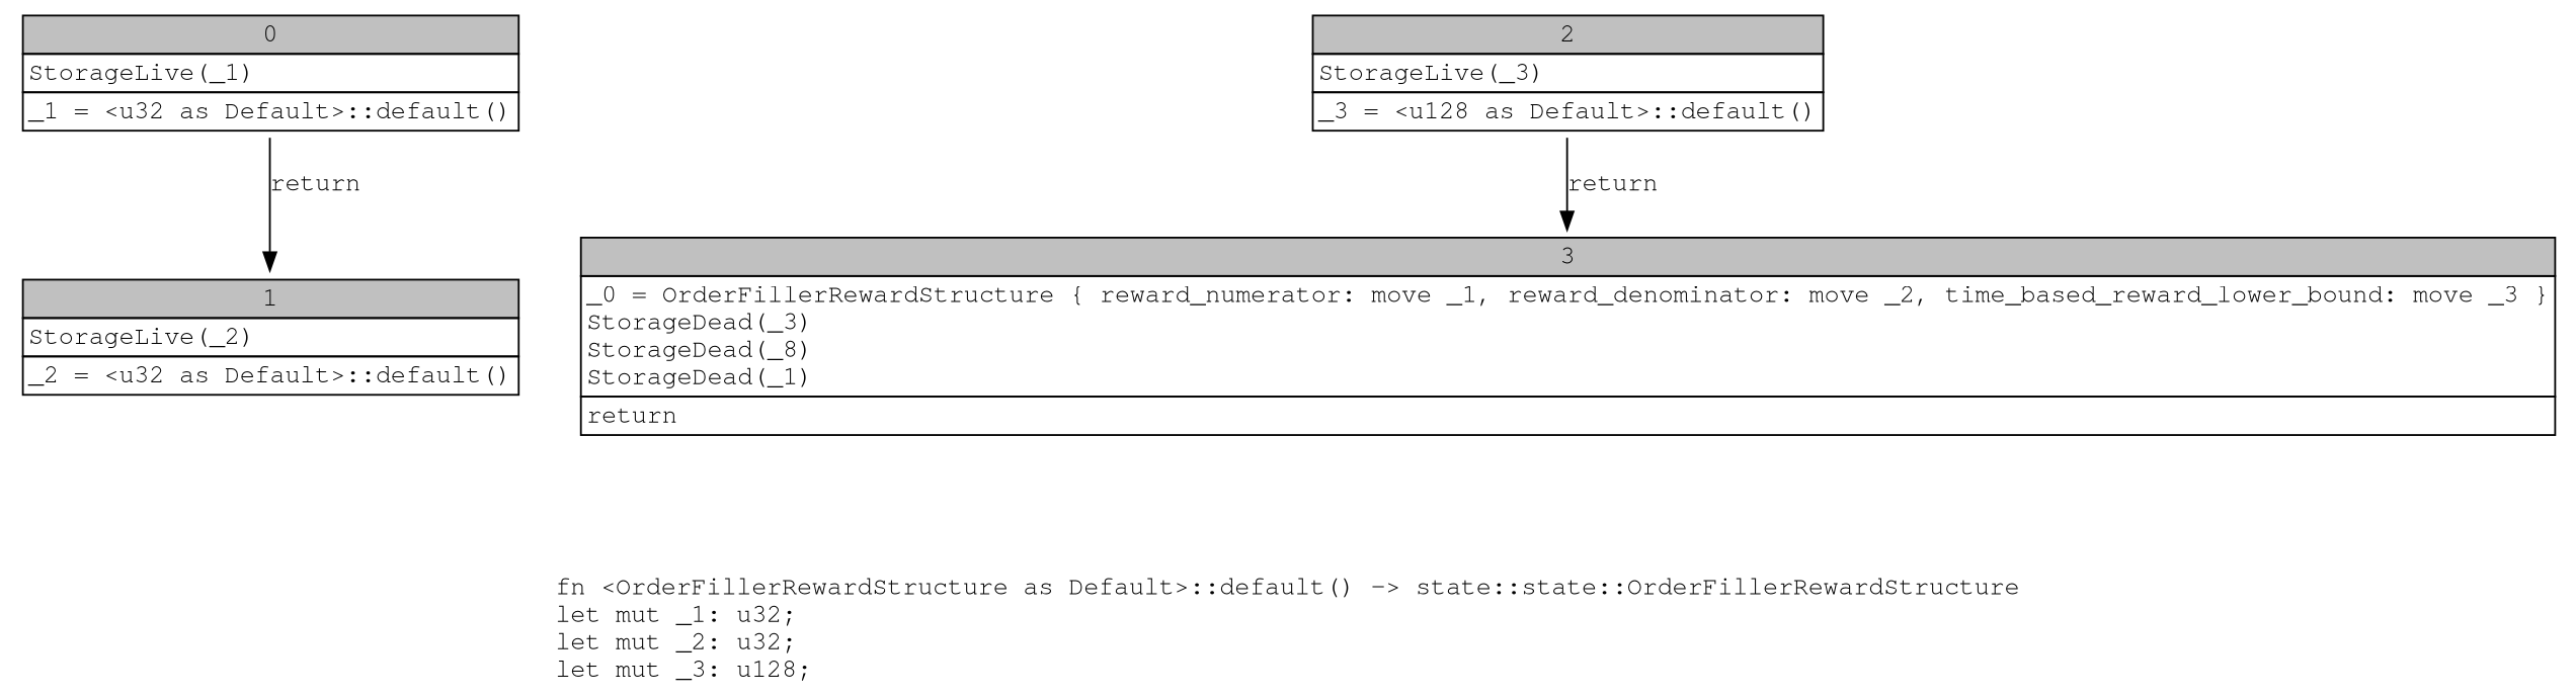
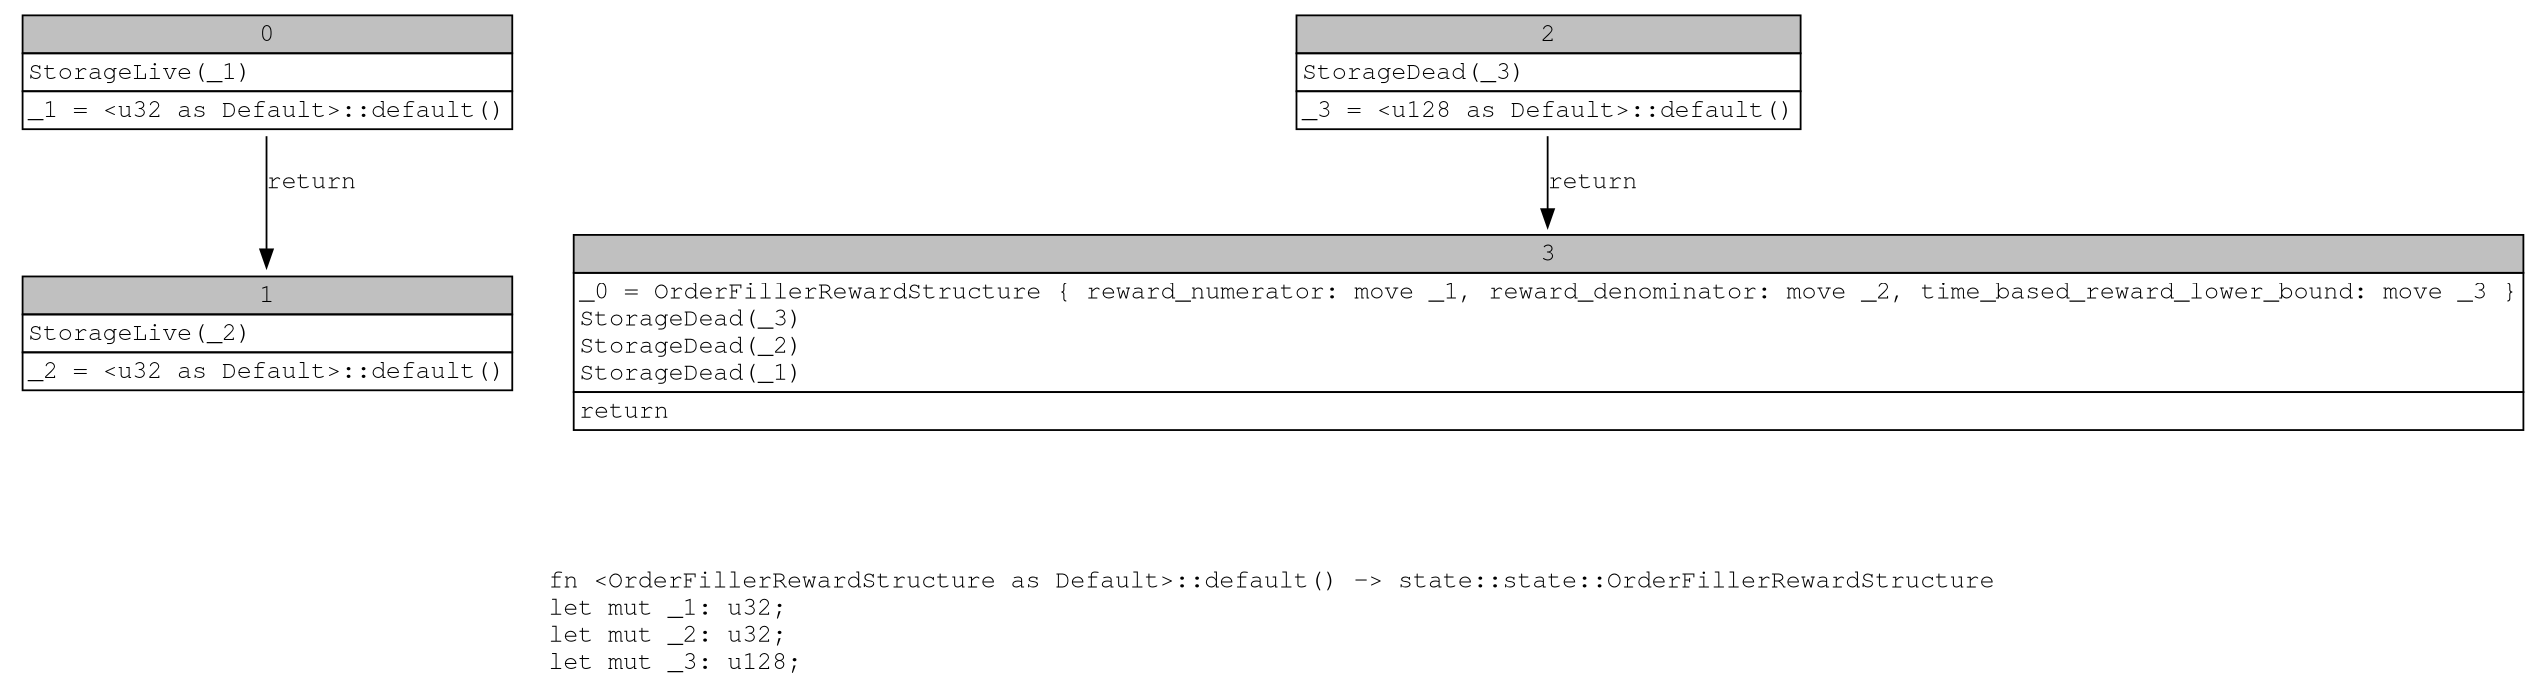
  digraph {
    fontname="Courier, monospace"
    label=<fn &lt;OrderFillerRewardStructure as Default&gt;::default() -&gt; state::state::OrderFillerRewardStructure<br align="left"/>let mut _1: u32;<br align="left"/>let mut _2: u32;<br align="left"/>let mut _3: u128;<br align="left"/>>
    node [fontname="Courier, monospace" shape=none]
    edge [fontname="Courier, monospace"]
    n1 [label=<<table border="0" cellborder="1" cellspacing="0"><tr><td bgcolor="gray" align="center" colspan="1">0</td></tr><tr><td align="left" balign="left">StorageLive(_1)<br/></td></tr><tr><td align="left">_1 = &lt;u32 as Default&gt;::default()</td></tr></table>>]
    n2 [label=<<table border="0" cellborder="1" cellspacing="0"><tr><td bgcolor="gray" align="center" colspan="1">1</td></tr><tr><td align="left" balign="left">StorageLive(_2)<br/></td></tr><tr><td align="left">_2 = &lt;u32 as Default&gt;::default()</td></tr></table>>]
-   n3 [label=<<table border="0" cellborder="1" cellspacing="0"><tr><td bgcolor="gray" align="center" colspan="1">2</td></tr><tr><td align="left" balign="left">StorageLive(_3)<br/></td></tr><tr><td align="left">_3 = &lt;u128 as Default&gt;::default()</td></tr></table>>]
-   n4 [label=<<table border="0" cellborder="1" cellspacing="0"><tr><td bgcolor="gray" align="center" colspan="1">3</td></tr><tr><td align="left" balign="left">_0 = OrderFillerRewardStructure { reward_numerator: move _1, reward_denominator: move _2, time_based_reward_lower_bound: move _3 }<br/>StorageDead(_3)<br/>StorageDead(_8)<br/>StorageDead(_1)<br/></td></tr><tr><td align="left">return</td></tr></table>>]
+   n3 [label=<<table border="0" cellborder="1" cellspacing="0"><tr><td bgcolor="gray" align="center" colspan="1">2</td></tr><tr><td align="left" balign="left">StorageDead(_3)<br/></td></tr><tr><td align="left">_3 = &lt;u128 as Default&gt;::default()</td></tr></table>>]
+   n4 [label=<<table border="0" cellborder="1" cellspacing="0"><tr><td bgcolor="gray" align="center" colspan="1">3</td></tr><tr><td align="left" balign="left">_0 = OrderFillerRewardStructure { reward_numerator: move _1, reward_denominator: move _2, time_based_reward_lower_bound: move _3 }<br/>StorageDead(_3)<br/>StorageDead(_2)<br/>StorageDead(_1)<br/></td></tr><tr><td align="left">return</td></tr></table>>]
    n1 -> n2 [label=return]
    n3 -> n4 [label=return]
  }
